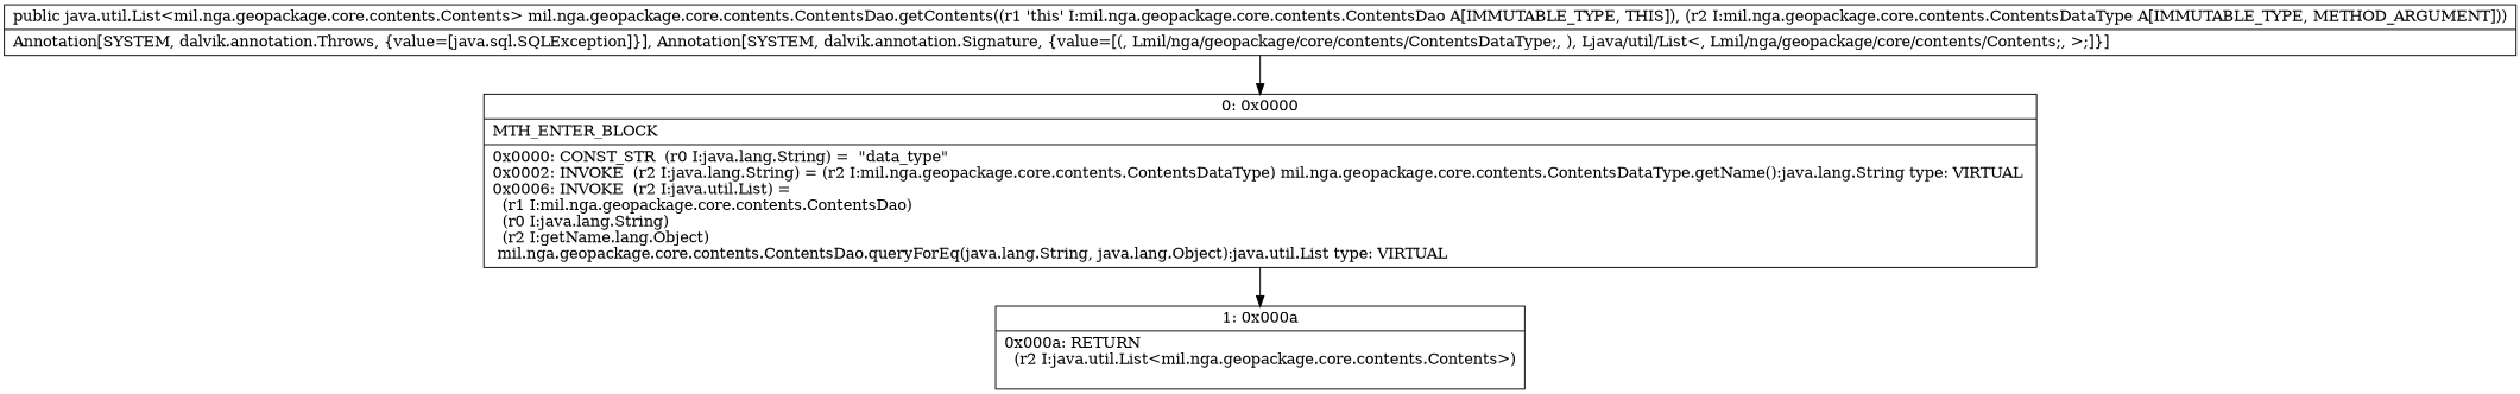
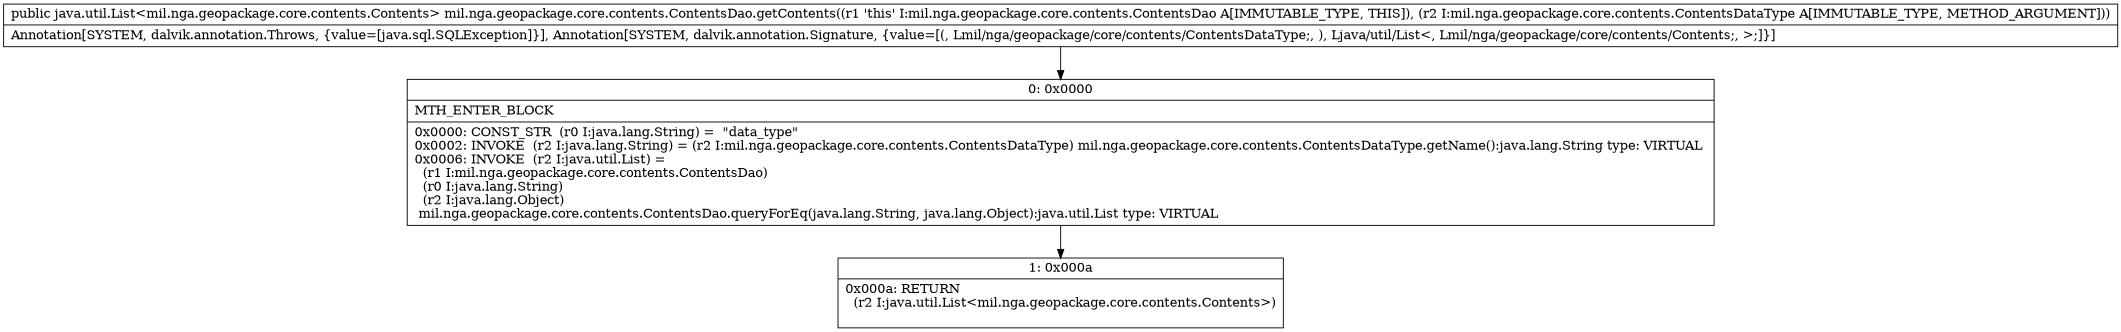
  digraph {
    node [shape=record]
-   n1 [label="{0\:\ 0x0000|MTH_ENTER_BLOCK\l|0x0000: CONST_STR  (r0 I:java.lang.String) =  \"data_type\" \l0x0002: INVOKE  (r2 I:java.lang.String) = (r2 I:mil.nga.geopackage.core.contents.ContentsDataType) mil.nga.geopackage.core.contents.ContentsDataType.getName():java.lang.String type: VIRTUAL \l0x0006: INVOKE  (r2 I:java.util.List) = \l  (r1 I:mil.nga.geopackage.core.contents.ContentsDao)\l  (r0 I:java.lang.String)\l  (r2 I:getName.lang.Object)\l mil.nga.geopackage.core.contents.ContentsDao.queryForEq(java.lang.String, java.lang.Object):java.util.List type: VIRTUAL \l}"]
+   n1 [label="{0\:\ 0x0000|MTH_ENTER_BLOCK\l|0x0000: CONST_STR  (r0 I:java.lang.String) =  \"data_type\" \l0x0002: INVOKE  (r2 I:java.lang.String) = (r2 I:mil.nga.geopackage.core.contents.ContentsDataType) mil.nga.geopackage.core.contents.ContentsDataType.getName():java.lang.String type: VIRTUAL \l0x0006: INVOKE  (r2 I:java.util.List) = \l  (r1 I:mil.nga.geopackage.core.contents.ContentsDao)\l  (r0 I:java.lang.String)\l  (r2 I:java.lang.Object)\l mil.nga.geopackage.core.contents.ContentsDao.queryForEq(java.lang.String, java.lang.Object):java.util.List type: VIRTUAL \l}"]
    n2 [label="{1\:\ 0x000a|0x000a: RETURN  \l  (r2 I:java.util.List\<mil.nga.geopackage.core.contents.Contents\>)\l \l}"]
    n3 [label="{public java.util.List\<mil.nga.geopackage.core.contents.Contents\> mil.nga.geopackage.core.contents.ContentsDao.getContents((r1 'this' I:mil.nga.geopackage.core.contents.ContentsDao A[IMMUTABLE_TYPE, THIS]), (r2 I:mil.nga.geopackage.core.contents.ContentsDataType A[IMMUTABLE_TYPE, METHOD_ARGUMENT]))  | Annotation[SYSTEM, dalvik.annotation.Throws, \{value=[java.sql.SQLException]\}], Annotation[SYSTEM, dalvik.annotation.Signature, \{value=[(, Lmil\/nga\/geopackage\/core\/contents\/ContentsDataType;, ), Ljava\/util\/List\<, Lmil\/nga\/geopackage\/core\/contents\/Contents;, \>;]\}]\l}"]
    n1 -> n2
    n3 -> n1
  }
